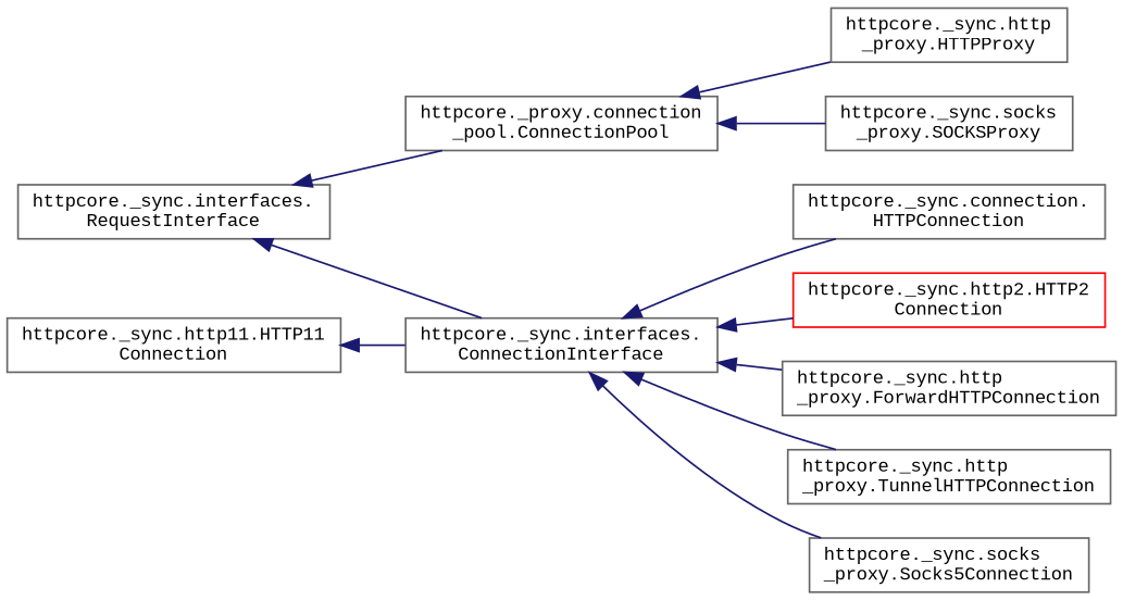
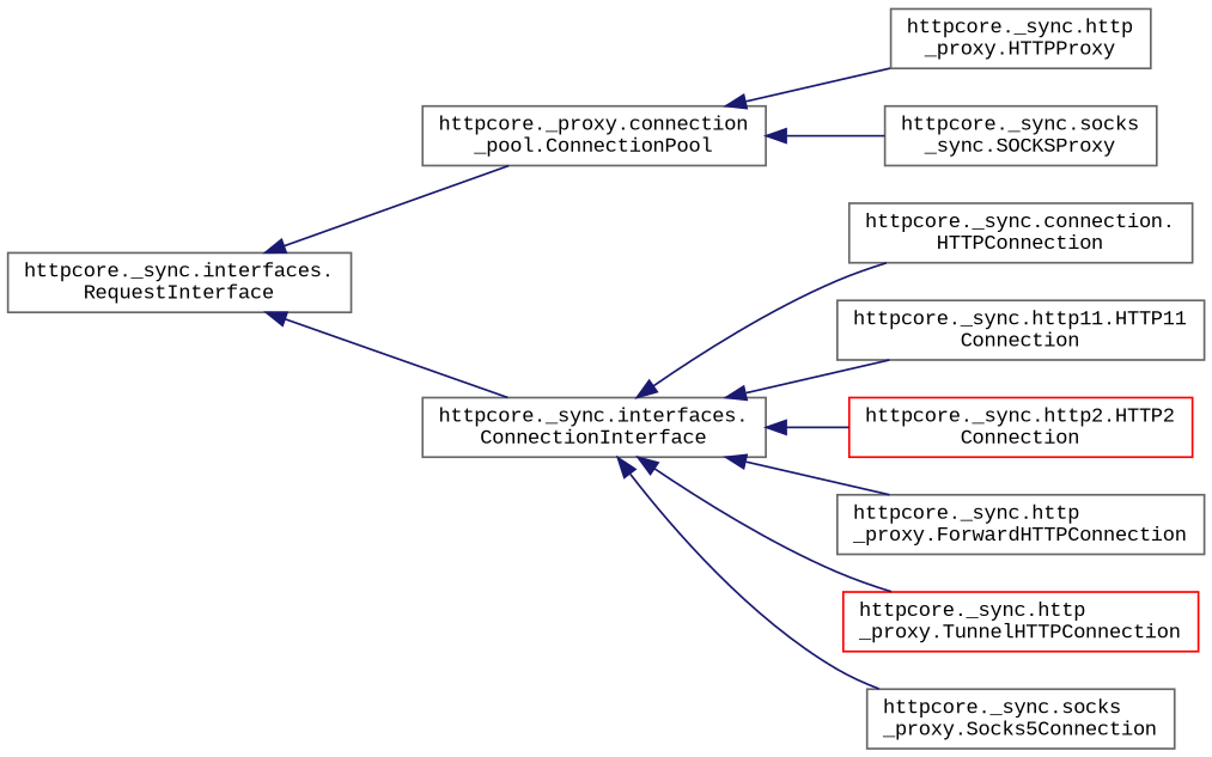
  digraph {
    fontname="Liberation Mono"
    rankdir=LR
    node [color=gray40 fillcolor=white fontname="Liberation Mono" fontsize=10 shape=record style=filled]
    edge [color=midnightblue dir=back fontname="Liberation Mono" fontsize=10 labelfontname=Helvetica labelfontsize=10 style=solid]
    n1 [height=0.2 label="httpcore._sync.interfaces.\lRequestInterface" width=0.4]
    n2 [height=0.2 label="httpcore._proxy.connection\l_pool.ConnectionPool" width=0.4]
    n3 [height=0.2 label="httpcore._sync.interfaces.\lConnectionInterface" width=0.4]
    n4 [height=0.2 label="httpcore._sync.http\l_proxy.HTTPProxy" width=0.4]
-   n5 [height=0.2 label="httpcore._sync.socks\l_proxy.SOCKSProxy" width=0.4]
+   n5 [height=0.2 label="httpcore._sync.socks\l_sync.SOCKSProxy" width=0.4]
    n6 [height=0.2 label="httpcore._sync.connection.\lHTTPConnection" width=0.4]
    n7 [height=0.2 label="httpcore._sync.http11.HTTP11\lConnection" width=0.4]
    n8 [color=red height=0.2 label="httpcore._sync.http2.HTTP2\lConnection" width=0.4]
    n9 [height=0.2 label="httpcore._sync.http\l_proxy.ForwardHTTPConnection" width=0.4]
-   n10 [height=0.2 label="httpcore._sync.http\l_proxy.TunnelHTTPConnection" width=0.4]
+   n10 [color=red height=0.2 label="httpcore._sync.http\l_proxy.TunnelHTTPConnection" width=0.4]
    n11 [height=0.2 label="httpcore._sync.socks\l_proxy.Socks5Connection" width=0.4]
    n1 -> n2
    n1 -> n3
    n2 -> n4
    n2 -> n5
    n3 -> n6
-   n7 -> n3
+   n3 -> n7
    n3 -> n8
    n3 -> n9
    n3 -> n10
    n3 -> n11
  }
